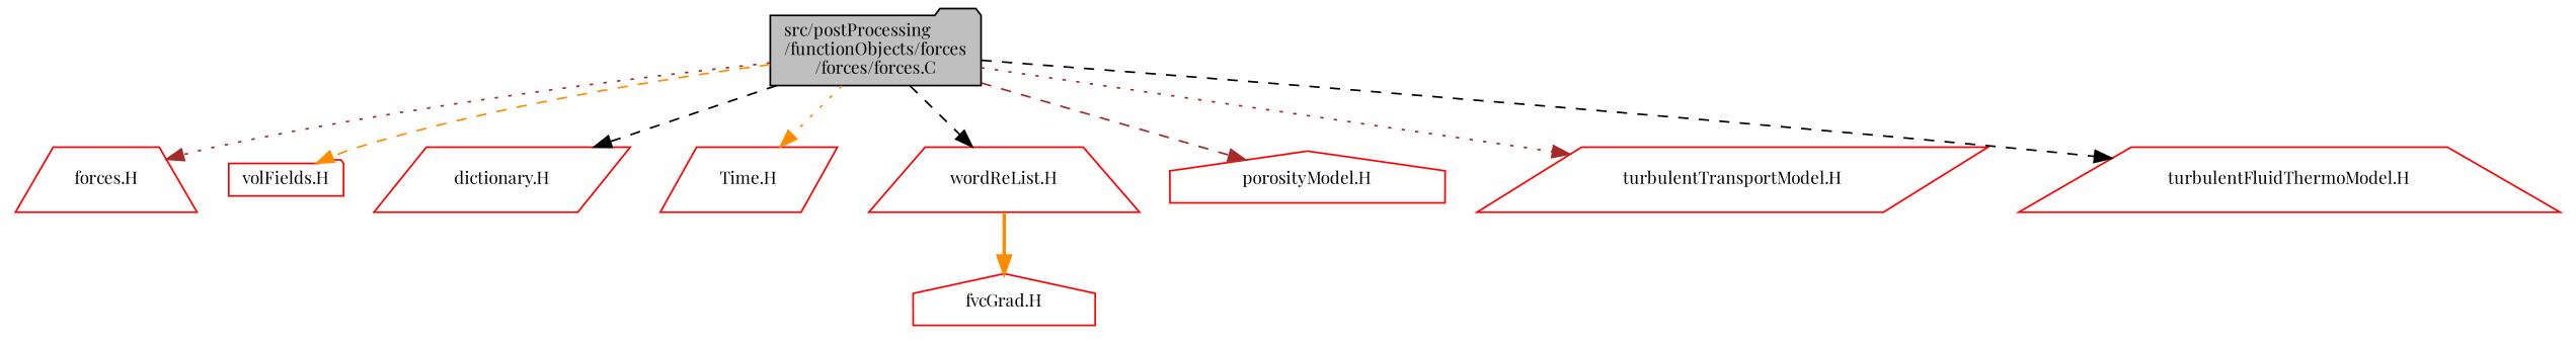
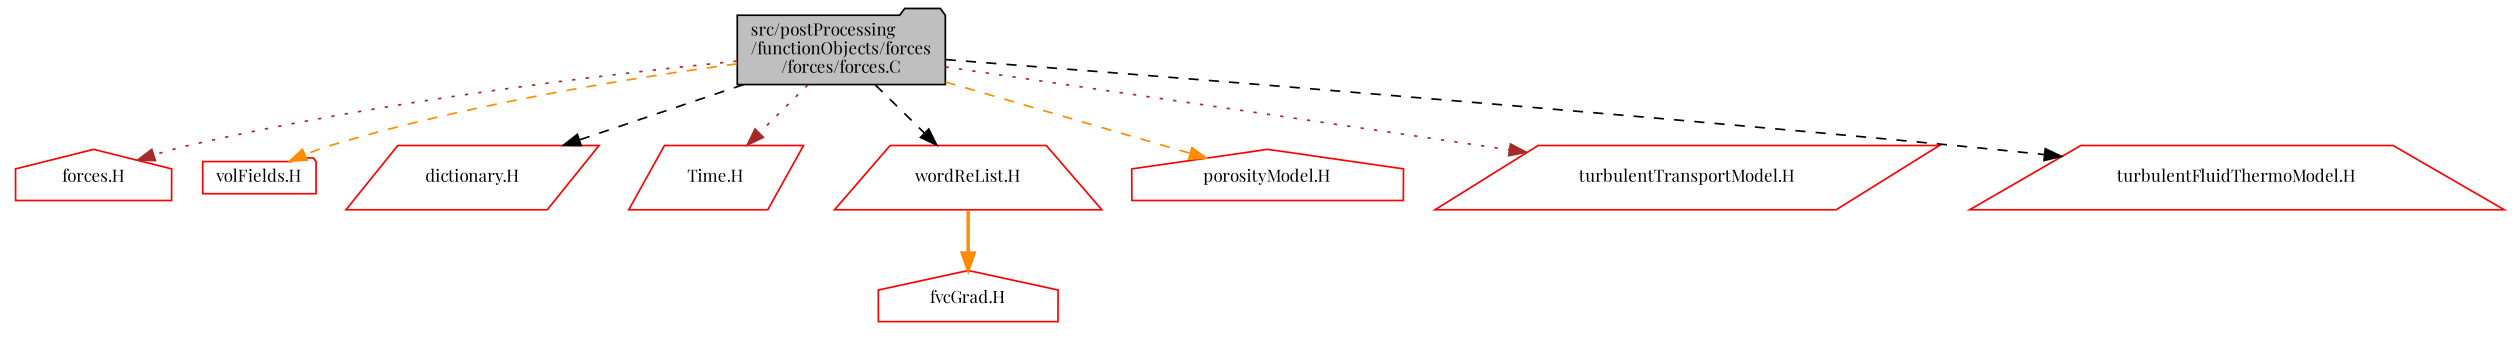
  digraph {
    fontname="Playfair Display"
    node [color=red fontname="Playfair Display" fontsize=10 shape=house]
    edge [color=brown fontname="Playfair Display" fontsize=10 labelfontname=FreeSans labelfontsize=10 style=dashed]
    n1 [color=black fillcolor=grey75 fontcolor=black height=0.2 label="src/postProcessing\l/functionObjects/forces\l/forces/forces.C" shape=folder style=filled width=0.4]
-   n2 [height=0.2 label="forces.H" shape=trapezium width=0.4]
+   n2 [height=0.2 label="forces.H" width=0.4]
    n3 [height=0.2 label="volFields.H" shape=folder width=0.4]
    n4 [height=0.2 label="dictionary.H" shape=parallelogram width=0.4]
    n5 [height=0.2 label="Time.H" shape=parallelogram width=0.4]
    n6 [height=0.2 label="wordReList.H" shape=trapezium width=0.4]
    n7 [height=0.2 label="porosityModel.H" width=0.4]
    n8 [height=0.2 label="turbulentTransportModel.H" shape=parallelogram width=0.4]
    n9 [height=0.2 label="turbulentFluidThermoModel.H" shape=trapezium width=0.4]
    n10 [height=0.2 label="fvcGrad.H" width=0.4]
    n1 -> n2 [style=dotted]
    n1 -> n3 [color=darkorange]
    n1 -> n4 [color=black]
-   n1 -> n5 [color=darkorange style=dotted]
+   n1 -> n5 [style=dotted]
    n1 -> n6 [color=black]
-   n1 -> n7
+   n1 -> n7 [color=darkorange]
    n1 -> n8 [style=dotted]
    n1 -> n9 [color=black]
    n6 -> n10 [color=darkorange style=bold]
  }
